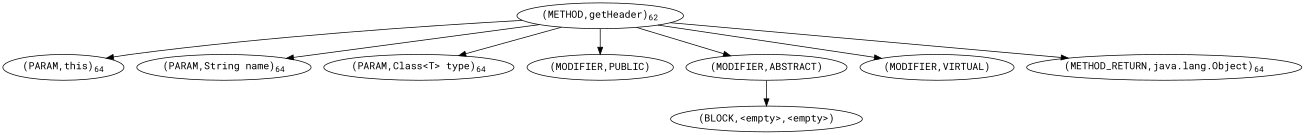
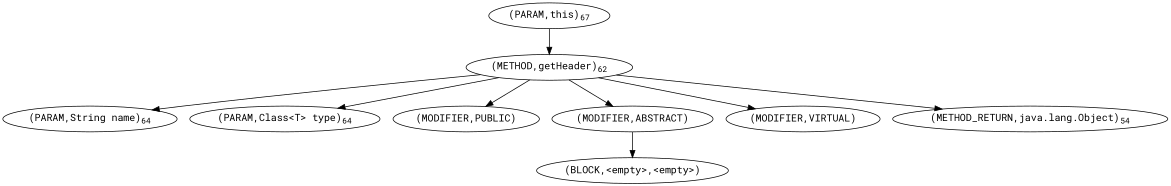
  digraph {
    fontname="Roboto Mono"
    node [fontname="Roboto Mono"]
    edge [fontname="Roboto Mono"]
    n1 [label=<(METHOD,getHeader)<SUB>62</SUB>>]
-   n2 [label=<(PARAM,this)<SUB>64</SUB>>]
+   n2 [label=<(PARAM,this)<SUB>67</SUB>>]
    n3 [label=<(PARAM,String name)<SUB>64</SUB>>]
    n4 [label=<(PARAM,Class&lt;T&gt; type)<SUB>64</SUB>>]
    n5 [label=<(MODIFIER,PUBLIC)>]
    n6 [label=<(MODIFIER,ABSTRACT)>]
    n7 [label=<(MODIFIER,VIRTUAL)>]
-   n8 [label=<(METHOD_RETURN,java.lang.Object)<SUB>64</SUB>>]
+   n8 [label=<(METHOD_RETURN,java.lang.Object)<SUB>54</SUB>>]
    n9 [label=<(BLOCK,&lt;empty&gt;,&lt;empty&gt;)>]
-   n1 -> n2
+   n2 -> n1
    n1 -> n3
    n1 -> n4
    n1 -> n5
    n1 -> n6
    n1 -> n7
    n1 -> n8
    n6 -> n9
  }
